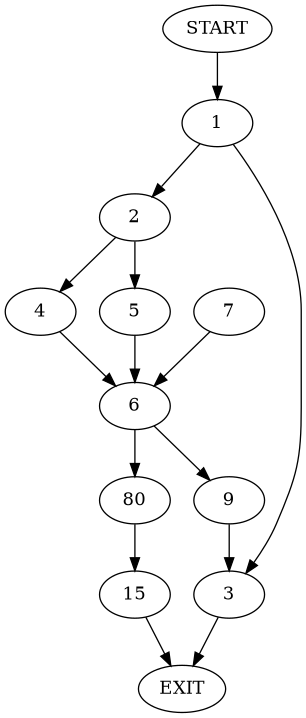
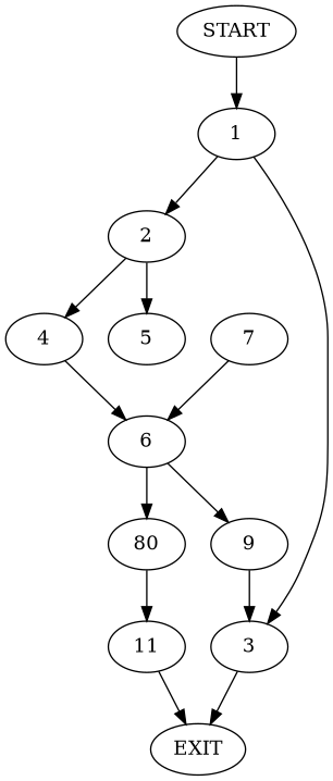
  digraph {
    n1 [label=START]
    1
    2
    3
    n5 [label=EXIT]
    4
    5
    6
    9
    n10 [label=80]
    7
-   11 [label=15]
+   11
    n1 -> 1
    1 -> 2
    1 -> 3
    2 -> 4
    2 -> 5
    3 -> n5
    4 -> 6
-   5 -> 6
    6 -> 9
    6 -> n10
    9 -> 3
    n10 -> 11
    7 -> 6
    11 -> n5
  }
